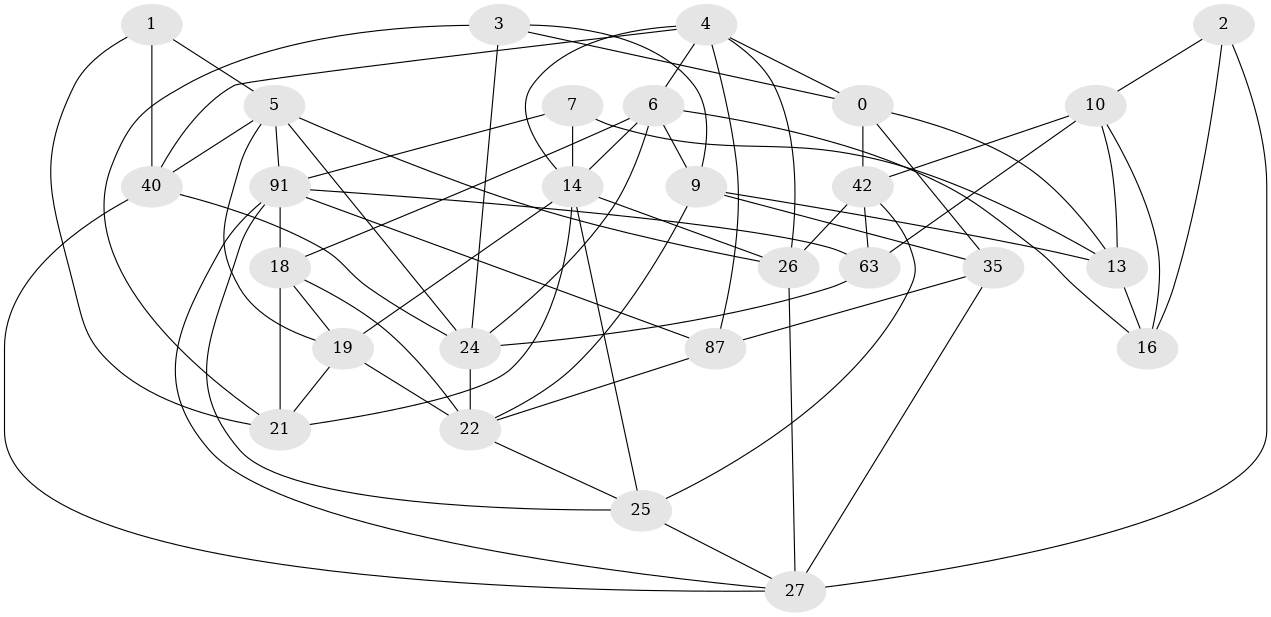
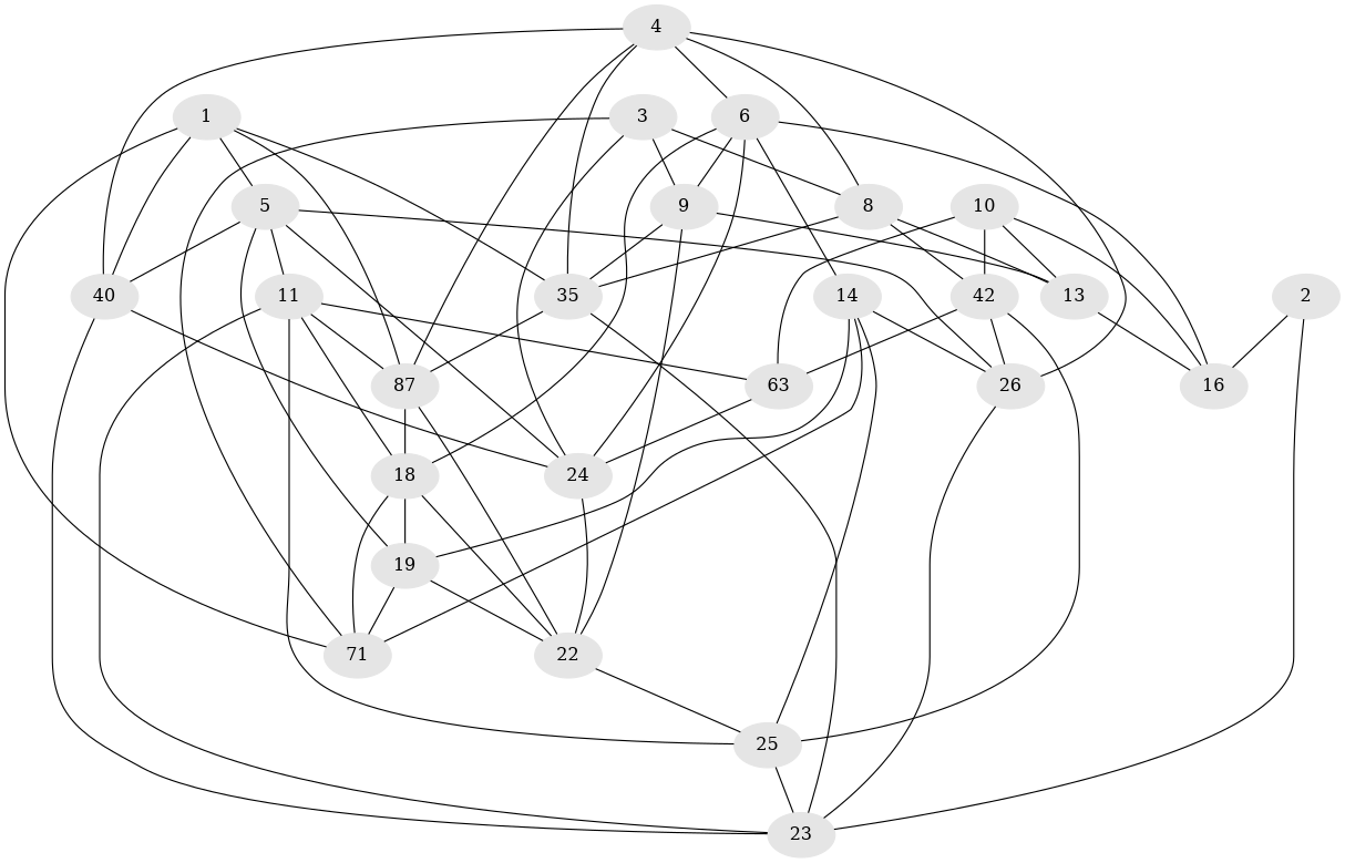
  graph {
    node [color=gray90 style=filled]
    edge [weight=1.0]
    1
    5
    n3 [label=35]
    n4 [label=87]
    n5 [label=40]
-   21
+   21 [label=71]
    26
    24
-   11 [label=91]
+   11
    19
-   27
+   27 [label=23]
    18
    22
    2
    10
    16
    13
    n18 [label=42]
    n19 [label=63]
    3
-   8 [label=0]
+   8
    9
    4
    6
    14
    25
-   7
    1 -- 5
+   1 -- n3
+   1 -- n4
    1 -- n5 [weight=2.0]
    1 -- 21
    5 -- n5
    5 -- 26
    5 -- 24
    5 -- 11
    5 -- 19
    n3 -- n4
    n3 -- 27
+   n4 -- 18
    n4 -- 22
    n5 -- 24
    n5 -- 27
    26 -- 27
    24 -- 22
    11 -- n4
    11 -- 27
    11 -- 18
    11 -- n19
    11 -- 25
    19 -- 21
    19 -- 22 [weight=2.0]
    18 -- 21
    18 -- 19
    18 -- 22
    22 -- 25
    2 -- 27
-   2 -- 10
    2 -- 16
    10 -- 16
    10 -- 13
    10 -- n18
    10 -- n19 [weight=2.0]
    13 -- 16
    n18 -- 26
    n18 -- n19 [weight=2.0]
    n18 -- 25
    n19 -- 24
    3 -- 21
    3 -- 24
    3 -- 8
    3 -- 9
    8 -- n3
    8 -- 13
    8 -- n18
    9 -- n3 [weight=2.0]
    9 -- 22
    9 -- 13
    4 -- n4
    4 -- n5
    4 -- 26
    4 -- 8
    4 -- 6
-   4 -- 14
+   4 -- n3
    6 -- 24
    6 -- 18
    6 -- 16
    6 -- 9
    6 -- 14
    14 -- 21
    14 -- 26
    14 -- 19
    14 -- 25
    25 -- 27
-   7 -- 11
-   7 -- 13 [weight=2.0]
-   7 -- 14
  }
